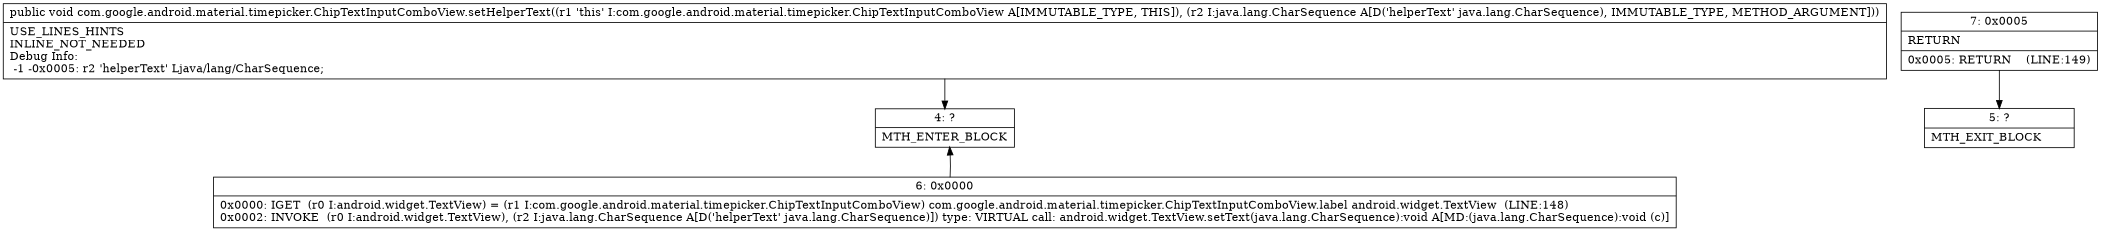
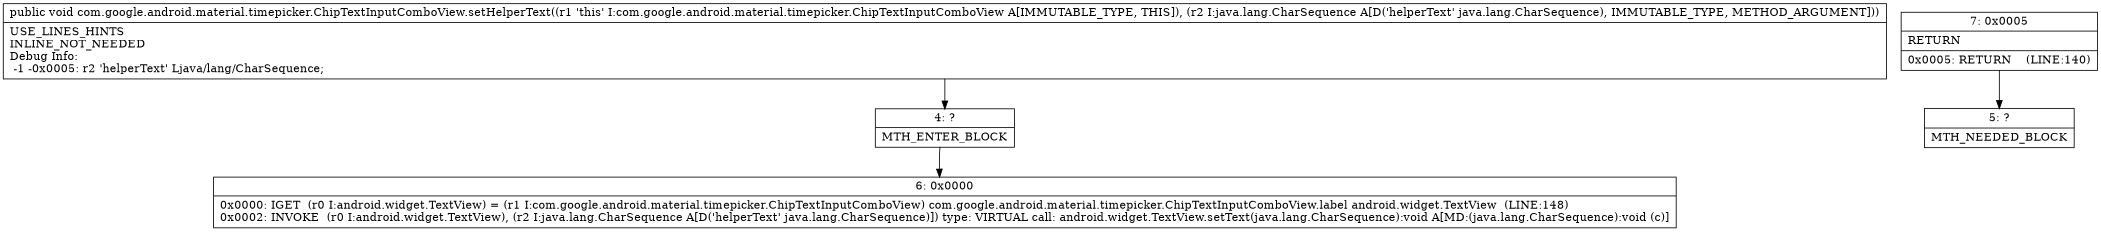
  digraph {
    node [shape=record]
    n1 [label="{4\:\ ?|MTH_ENTER_BLOCK\l}"]
    n2 [label="{6\:\ 0x0000|0x0000: IGET  (r0 I:android.widget.TextView) = (r1 I:com.google.android.material.timepicker.ChipTextInputComboView) com.google.android.material.timepicker.ChipTextInputComboView.label android.widget.TextView  (LINE:148)\l0x0002: INVOKE  (r0 I:android.widget.TextView), (r2 I:java.lang.CharSequence A[D('helperText' java.lang.CharSequence)]) type: VIRTUAL call: android.widget.TextView.setText(java.lang.CharSequence):void A[MD:(java.lang.CharSequence):void (c)]\l}"]
-   n3 [label="{7\:\ 0x0005|RETURN\l|0x0005: RETURN    (LINE:149)\l}"]
-   n4 [label="{5\:\ ?|MTH_EXIT_BLOCK\l}"]
+   n3 [label="{7\:\ 0x0005|RETURN\l|0x0005: RETURN    (LINE:140)\l}"]
+   n4 [label="{5\:\ ?|MTH_NEEDED_BLOCK\l}"]
    n5 [label="{public void com.google.android.material.timepicker.ChipTextInputComboView.setHelperText((r1 'this' I:com.google.android.material.timepicker.ChipTextInputComboView A[IMMUTABLE_TYPE, THIS]), (r2 I:java.lang.CharSequence A[D('helperText' java.lang.CharSequence), IMMUTABLE_TYPE, METHOD_ARGUMENT]))  | USE_LINES_HINTS\lINLINE_NOT_NEEDED\lDebug Info:\l  \-1 \-0x0005: r2 'helperText' Ljava\/lang\/CharSequence;\l}"]
-   n2 -> n1
+   n1 -> n2
    n3 -> n4
    n5 -> n1
  }
